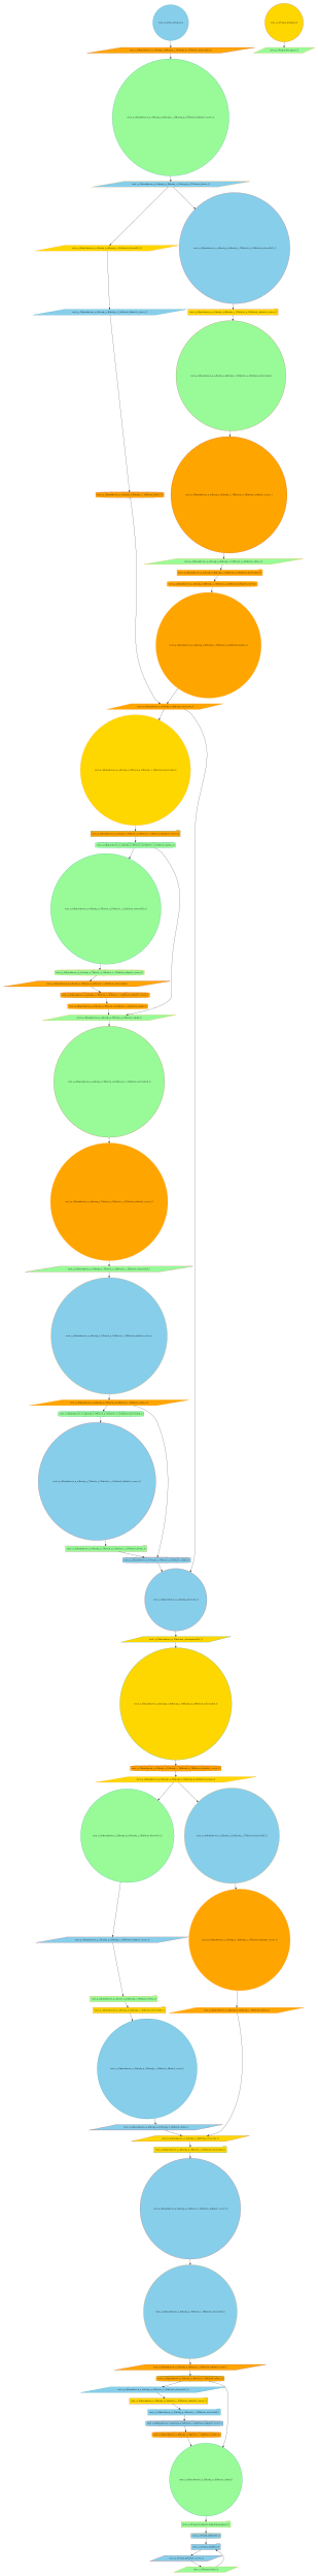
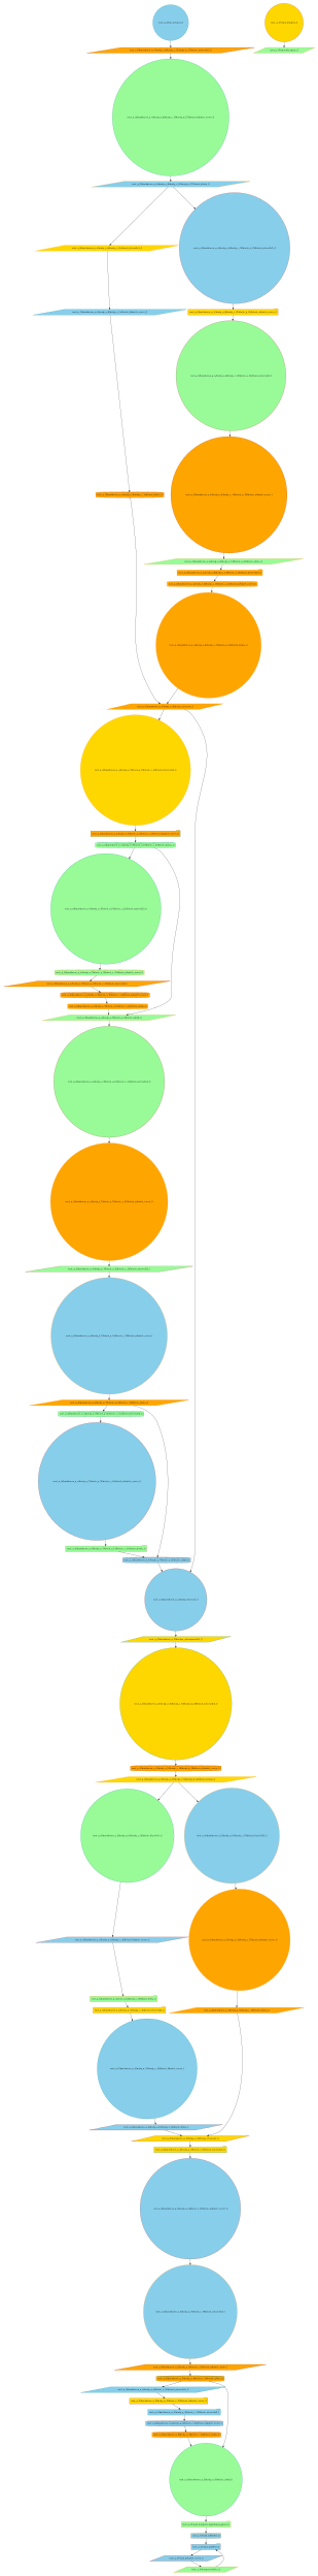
  digraph {
    fontname=Montserrat
    node [color=brown fillcolor=skyblue fontname=Montserrat shape=circle style=filled]
    edge [fontname=Montserrat]
    "root_a_2/tail_a/input_0" [color=teal]
    "root_a_0/backbone_a_4/body_e_8/body_c_15/body_b_27/block_b/conv3x3_0" [fillcolor=orange shape=parallelogram]
    "root_a_0/backbone_a_4/body_e_8/body_c_15/body_b_27/block_b/batch_norm_0" [color=teal fillcolor=palegreen]
    "root_a_0/backbone_a_4/body_e_8/body_c_15/body_b_27/block_b/relu_0" [color=darkorange shape=parallelogram]
    "root_a_0/backbone_a_4/body_e_8/body_c_14/block_b/conv3x3_0" [color=darkorange fillcolor=gold shape=parallelogram]
    "root_a_0/backbone_a_4/body_e_8/body_c_13/block_a_25/block_e/conv3x3_0"
    "root_a_0/backbone_a_4/body_e_8/body_c_14/block_b/batch_norm_0" [color=teal shape=parallelogram]
    "root_a_0/backbone_a_4/body_e_8/body_c_13/block_a_25/block_e/batch_norm_0" [fillcolor=gold shape=folder]
    "root_a_0/backbone_a_4/body_e_8/body_c_14/block_b/relu_0" [fillcolor=orange shape=cylinder]
    "root_a_0/backbone_a_4/body_e_8/body_c/concat_0" [color=darkorange fillcolor=orange shape=parallelogram]
    "root_a_0/backbone_a_4/body_e_7/block_a_11/block_c_21/block_b/conv3x3_0" [color=darkorange fillcolor=gold]
    "root_a_0/backbone_a_4/body_e/concat_0"
    "root_a_0/backbone_a_4/body_e_8/body_c_13/block_a_25/block_e/conv3x3_1" [fillcolor=palegreen]
    "root_a_0/backbone_a_4/body_e_8/body_c_13/block_a_25/block_e/batch_norm_1" [fillcolor=orange]
    "root_a_0/backbone_a_4/body_e_8/body_c_13/block_a_25/block_e/relu_0" [color=darkorange fillcolor=palegreen shape=parallelogram]
    "root_a_0/backbone_a_4/body_e_8/body_c_13/block_a_26/block_b/conv3x3_0" [color=darkorange fillcolor=orange shape=folder]
    "root_a_0/backbone_a_4/body_e_8/body_c_13/block_a_26/block_b/batch_norm_0" [color=darkorange fillcolor=orange shape=cylinder]
    "root_a_0/backbone_a_4/body_e_8/body_c_13/block_a_26/block_b/relu_0" [color=darkorange fillcolor=orange]
    "root_a_0/backbone_a_4/body_e_7/block_a_11/block_c_21/block_b/batch_norm_0" [color=teal fillcolor=orange shape=folder]
    "root_a_0/backbone_a_3/blocksr_a/maxpool2x2_0" [color=teal fillcolor=gold shape=parallelogram]
    "root_a_0/backbone_a_4/body_e_7/block_a_11/block_c_21/block_b/relu_0" [color=teal fillcolor=palegreen shape=cylinder]
    "root_a_0/backbone_a_4/body_e_7/block_a_11/block_c_22/block_e/conv3x3_0" [color=teal fillcolor=palegreen]
    "root_a_0/backbone_a_4/body_e_7/block_a_11/block_c/add_0" [color=darkorange fillcolor=palegreen shape=parallelogram]
    "root_a_0/backbone_a_4/body_e_7/block_a_11/block_c_22/block_e/batch_norm_0" [color=darkorange fillcolor=palegreen shape=cylinder]
    "root_a_0/backbone_a_4/body_e_7/block_a_12/block_c_23/block_e/conv3x3_0" [fillcolor=palegreen]
    "root_a_0/backbone_a_4/body_e_7/block_a_11/block_c_22/block_e/conv3x3_1" [fillcolor=orange shape=parallelogram]
    "root_a_0/backbone_a_4/body_e_7/block_a_11/block_c_22/block_e/batch_norm_1" [fillcolor=orange shape=cylinder]
    "root_a_0/backbone_a_4/body_e_7/block_a_11/block_c_22/block_e/relu_0" [color=darkorange fillcolor=orange shape=cylinder]
    "root_a_0/backbone_a_4/body_e_7/block_a_12/block_c_23/block_e/batch_norm_0" [color=darkorange fillcolor=orange]
    "root_a_0/backbone_a_4/body_e_7/block_a_12/block_c_23/block_e/conv3x3_1" [fillcolor=palegreen shape=parallelogram]
    "root_a_0/backbone_a_4/body_e_7/block_a_12/block_c_23/block_e/batch_norm_1" [color=darkorange]
    "root_a_0/backbone_a_4/body_e_7/block_a_12/block_c_23/block_e/relu_0" [color=darkorange fillcolor=orange shape=parallelogram]
    "root_a_0/backbone_a_4/body_e_7/block_a_12/block_c_24/block_b/conv3x3_0" [color=teal fillcolor=palegreen shape=cylinder]
    "root_a_0/backbone_a_4/body_e_7/block_a_12/block_c/add_0" [shape=cylinder]
    "root_a_0/backbone_a_4/body_e_7/block_a_12/block_c_24/block_b/batch_norm_0"
    "root_a_0/backbone_a_4/body_e_7/block_a_12/block_c_24/block_b/relu_0" [fillcolor=palegreen shape=folder]
    "root_a_0/backbone_a_5/body_a_10/body_c_18/body_b_28/block_b/conv3x3_0" [color=teal fillcolor=gold]
    "root_a_0/backbone_a_5/body_a_10/body_c_18/body_b_28/block_b/batch_norm_0" [fillcolor=orange shape=cylinder]
    "root_a_0/backbone_a_5/body_a_10/body_c_18/body_b_28/block_b/relu_0" [color=darkorange fillcolor=gold shape=parallelogram]
    "root_a_0/backbone_a_5/body_a_10/body_c_16/block_f/conv1x1_0" [color=teal fillcolor=palegreen]
    "root_a_0/backbone_a_5/body_a_10/body_c_17/block_b/conv3x3_0" [color=darkorange]
    "root_a_0/backbone_a_5/body_a_10/body_c_16/block_f/batch_norm_0" [shape=parallelogram]
    "root_a_0/backbone_a_5/body_a_10/body_c_17/block_b/batch_norm_0" [color=darkorange fillcolor=orange]
    n44 [color=darkorange fillcolor=palegreen label="root_a_0/backbone_a_5/conv_a_10/body_c_16/block_f/relu_0" shape=folder]
    "root_a_0/backbone_a_5/body_a_10/body_c_16/block_f/conv3x3_0" [fillcolor=gold shape=folder]
    "root_a_0/backbone_a_5/body_a_10/body_c_16/block_f/batch_norm_1" [color=teal]
    "root_a_0/backbone_a_5/body_a_10/body_c_16/block_f/relu_1" [shape=parallelogram]
    "root_a_0/backbone_a_5/body_a_10/body_c/concat_0" [fillcolor=gold shape=parallelogram]
    "root_a_0/backbone_a_5/body_a_9/block_c_19/block_e/conv3x3_0" [color=teal fillcolor=gold shape=folder]
    "root_a_0/backbone_a_5/body_a_10/body_c_17/block_b/relu_0" [color=darkorange fillcolor=orange shape=parallelogram]
    "root_a_0/backbone_a_5/body_a_9/block_c_19/block_e/batch_norm_0"
    "root_a_0/backbone_a_5/body_a_9/block_c_19/block_e/conv3x3_1" [color=darkorange]
    "root_a_0/backbone_a_5/body_a_9/block_c_19/block_e/batch_norm_1" [fillcolor=orange shape=parallelogram]
    "root_a_0/backbone_a_5/body_a_9/block_c_19/block_e/relu_0" [color=teal fillcolor=orange shape=cylinder]
    "root_a_0/backbone_a_5/body_a_9/block_c_20/block_e/conv3x3_0" [color=teal shape=parallelogram]
    "root_a_0/backbone_a_5/body_a_9/block_c/add_0" [color=teal fillcolor=palegreen]
    "root_a_0/backbone_a_5/body_a_9/block_c_20/block_e/batch_norm_0" [fillcolor=gold shape=folder]
    "root_a_1/head_b_6/pool_b/globalavgpool_0" [color=darkorange fillcolor=palegreen shape=folder]
    "root_a_0/backbone_a_5/body_a_9/block_c_20/block_e/conv3x3_1" [color=teal shape=folder]
    "root_a_0/backbone_a_5/body_a_9/block_c_20/block_e/batch_norm_1" [shape=cylinder]
    "root_a_0/backbone_a_5/body_a_9/block_c_20/block_e/relu_0" [fillcolor=orange shape=cylinder]
    "root_a_1/head_b/flatten_0" [color=darkorange shape=cylinder]
    "root_a_1/head_b/affine_0" [shape=folder]
    "root_a_1/head_b/batch_norm_0" [shape=parallelogram]
-   "root_a_1/head_b/relu_0" [color=darkorange fillcolor=palegreen shape=parallelogram]
+   "root_a_1/head_b/relu_0" [color=darkorange fillcolor=palegreen shape=parallelogram label="root_a_1/maxpool_b/relu_0"]
    "root_a_1/head_b/logits_0" [fillcolor=gold]
    "root_a_1/head_b/output_0" [color=darkorange fillcolor=palegreen shape=parallelogram]
    "root_a_2/tail_a/input_0" -> "root_a_0/backbone_a_4/body_e_8/body_c_15/body_b_27/block_b/conv3x3_0"
    "root_a_0/backbone_a_4/body_e_8/body_c_15/body_b_27/block_b/conv3x3_0" -> "root_a_0/backbone_a_4/body_e_8/body_c_15/body_b_27/block_b/batch_norm_0"
    "root_a_0/backbone_a_4/body_e_8/body_c_15/body_b_27/block_b/batch_norm_0" -> "root_a_0/backbone_a_4/body_e_8/body_c_15/body_b_27/block_b/relu_0"
    "root_a_0/backbone_a_4/body_e_8/body_c_15/body_b_27/block_b/relu_0" -> "root_a_0/backbone_a_4/body_e_8/body_c_14/block_b/conv3x3_0"
    "root_a_0/backbone_a_4/body_e_8/body_c_15/body_b_27/block_b/relu_0" -> "root_a_0/backbone_a_4/body_e_8/body_c_13/block_a_25/block_e/conv3x3_0"
    "root_a_0/backbone_a_4/body_e_8/body_c_14/block_b/conv3x3_0" -> "root_a_0/backbone_a_4/body_e_8/body_c_14/block_b/batch_norm_0"
    "root_a_0/backbone_a_4/body_e_8/body_c_13/block_a_25/block_e/conv3x3_0" -> "root_a_0/backbone_a_4/body_e_8/body_c_13/block_a_25/block_e/batch_norm_0"
    "root_a_0/backbone_a_4/body_e_8/body_c_14/block_b/batch_norm_0" -> "root_a_0/backbone_a_4/body_e_8/body_c_14/block_b/relu_0"
    "root_a_0/backbone_a_4/body_e_8/body_c_13/block_a_25/block_e/batch_norm_0" -> "root_a_0/backbone_a_4/body_e_8/body_c_13/block_a_25/block_e/conv3x3_1"
    "root_a_0/backbone_a_4/body_e_8/body_c_14/block_b/relu_0" -> "root_a_0/backbone_a_4/body_e_8/body_c/concat_0"
    "root_a_0/backbone_a_4/body_e_8/body_c/concat_0" -> "root_a_0/backbone_a_4/body_e_7/block_a_11/block_c_21/block_b/conv3x3_0"
    "root_a_0/backbone_a_4/body_e_8/body_c/concat_0" -> "root_a_0/backbone_a_4/body_e/concat_0"
    "root_a_0/backbone_a_4/body_e_7/block_a_11/block_c_21/block_b/conv3x3_0" -> "root_a_0/backbone_a_4/body_e_7/block_a_11/block_c_21/block_b/batch_norm_0"
    "root_a_0/backbone_a_4/body_e/concat_0" -> "root_a_0/backbone_a_3/blocksr_a/maxpool2x2_0"
    "root_a_0/backbone_a_4/body_e_8/body_c_13/block_a_25/block_e/conv3x3_1" -> "root_a_0/backbone_a_4/body_e_8/body_c_13/block_a_25/block_e/batch_norm_1"
    "root_a_0/backbone_a_4/body_e_8/body_c_13/block_a_25/block_e/batch_norm_1" -> "root_a_0/backbone_a_4/body_e_8/body_c_13/block_a_25/block_e/relu_0"
    "root_a_0/backbone_a_4/body_e_8/body_c_13/block_a_25/block_e/relu_0" -> "root_a_0/backbone_a_4/body_e_8/body_c_13/block_a_26/block_b/conv3x3_0"
    "root_a_0/backbone_a_4/body_e_8/body_c_13/block_a_26/block_b/conv3x3_0" -> "root_a_0/backbone_a_4/body_e_8/body_c_13/block_a_26/block_b/batch_norm_0"
    "root_a_0/backbone_a_4/body_e_8/body_c_13/block_a_26/block_b/batch_norm_0" -> "root_a_0/backbone_a_4/body_e_8/body_c_13/block_a_26/block_b/relu_0"
    "root_a_0/backbone_a_4/body_e_8/body_c_13/block_a_26/block_b/relu_0" -> "root_a_0/backbone_a_4/body_e_8/body_c/concat_0"
    "root_a_0/backbone_a_4/body_e_7/block_a_11/block_c_21/block_b/batch_norm_0" -> "root_a_0/backbone_a_4/body_e_7/block_a_11/block_c_21/block_b/relu_0"
    "root_a_0/backbone_a_3/blocksr_a/maxpool2x2_0" -> "root_a_0/backbone_a_5/body_a_10/body_c_18/body_b_28/block_b/conv3x3_0"
    "root_a_0/backbone_a_4/body_e_7/block_a_11/block_c_21/block_b/relu_0" -> "root_a_0/backbone_a_4/body_e_7/block_a_11/block_c_22/block_e/conv3x3_0"
    "root_a_0/backbone_a_4/body_e_7/block_a_11/block_c_21/block_b/relu_0" -> "root_a_0/backbone_a_4/body_e_7/block_a_11/block_c/add_0"
    "root_a_0/backbone_a_4/body_e_7/block_a_11/block_c_22/block_e/conv3x3_0" -> "root_a_0/backbone_a_4/body_e_7/block_a_11/block_c_22/block_e/batch_norm_0"
    "root_a_0/backbone_a_4/body_e_7/block_a_11/block_c/add_0" -> "root_a_0/backbone_a_4/body_e_7/block_a_12/block_c_23/block_e/conv3x3_0"
    "root_a_0/backbone_a_4/body_e_7/block_a_11/block_c_22/block_e/batch_norm_0" -> "root_a_0/backbone_a_4/body_e_7/block_a_11/block_c_22/block_e/conv3x3_1"
    "root_a_0/backbone_a_4/body_e_7/block_a_12/block_c_23/block_e/conv3x3_0" -> "root_a_0/backbone_a_4/body_e_7/block_a_12/block_c_23/block_e/batch_norm_0"
    "root_a_0/backbone_a_4/body_e_7/block_a_11/block_c_22/block_e/conv3x3_1" -> "root_a_0/backbone_a_4/body_e_7/block_a_11/block_c_22/block_e/batch_norm_1"
    "root_a_0/backbone_a_4/body_e_7/block_a_11/block_c_22/block_e/batch_norm_1" -> "root_a_0/backbone_a_4/body_e_7/block_a_11/block_c_22/block_e/relu_0"
    "root_a_0/backbone_a_4/body_e_7/block_a_11/block_c_22/block_e/relu_0" -> "root_a_0/backbone_a_4/body_e_7/block_a_11/block_c/add_0"
    "root_a_0/backbone_a_4/body_e_7/block_a_12/block_c_23/block_e/batch_norm_0" -> "root_a_0/backbone_a_4/body_e_7/block_a_12/block_c_23/block_e/conv3x3_1"
    "root_a_0/backbone_a_4/body_e_7/block_a_12/block_c_23/block_e/conv3x3_1" -> "root_a_0/backbone_a_4/body_e_7/block_a_12/block_c_23/block_e/batch_norm_1"
    "root_a_0/backbone_a_4/body_e_7/block_a_12/block_c_23/block_e/batch_norm_1" -> "root_a_0/backbone_a_4/body_e_7/block_a_12/block_c_23/block_e/relu_0"
    "root_a_0/backbone_a_4/body_e_7/block_a_12/block_c_23/block_e/relu_0" -> "root_a_0/backbone_a_4/body_e_7/block_a_12/block_c_24/block_b/conv3x3_0"
    "root_a_0/backbone_a_4/body_e_7/block_a_12/block_c_23/block_e/relu_0" -> "root_a_0/backbone_a_4/body_e_7/block_a_12/block_c/add_0"
    "root_a_0/backbone_a_4/body_e_7/block_a_12/block_c_24/block_b/conv3x3_0" -> "root_a_0/backbone_a_4/body_e_7/block_a_12/block_c_24/block_b/batch_norm_0"
    "root_a_0/backbone_a_4/body_e_7/block_a_12/block_c/add_0" -> "root_a_0/backbone_a_4/body_e/concat_0"
    "root_a_0/backbone_a_4/body_e_7/block_a_12/block_c_24/block_b/batch_norm_0" -> "root_a_0/backbone_a_4/body_e_7/block_a_12/block_c_24/block_b/relu_0"
    "root_a_0/backbone_a_4/body_e_7/block_a_12/block_c_24/block_b/relu_0" -> "root_a_0/backbone_a_4/body_e_7/block_a_12/block_c/add_0"
    "root_a_0/backbone_a_5/body_a_10/body_c_18/body_b_28/block_b/conv3x3_0" -> "root_a_0/backbone_a_5/body_a_10/body_c_18/body_b_28/block_b/batch_norm_0"
    "root_a_0/backbone_a_5/body_a_10/body_c_18/body_b_28/block_b/batch_norm_0" -> "root_a_0/backbone_a_5/body_a_10/body_c_18/body_b_28/block_b/relu_0"
    "root_a_0/backbone_a_5/body_a_10/body_c_18/body_b_28/block_b/relu_0" -> "root_a_0/backbone_a_5/body_a_10/body_c_16/block_f/conv1x1_0"
    "root_a_0/backbone_a_5/body_a_10/body_c_18/body_b_28/block_b/relu_0" -> "root_a_0/backbone_a_5/body_a_10/body_c_17/block_b/conv3x3_0"
    "root_a_0/backbone_a_5/body_a_10/body_c_16/block_f/conv1x1_0" -> "root_a_0/backbone_a_5/body_a_10/body_c_16/block_f/batch_norm_0"
    "root_a_0/backbone_a_5/body_a_10/body_c_17/block_b/conv3x3_0" -> "root_a_0/backbone_a_5/body_a_10/body_c_17/block_b/batch_norm_0"
    "root_a_0/backbone_a_5/body_a_10/body_c_16/block_f/batch_norm_0" -> n44
    "root_a_0/backbone_a_5/body_a_10/body_c_17/block_b/batch_norm_0" -> "root_a_0/backbone_a_5/body_a_10/body_c_17/block_b/relu_0"
    n44 -> "root_a_0/backbone_a_5/body_a_10/body_c_16/block_f/conv3x3_0"
    "root_a_0/backbone_a_5/body_a_10/body_c_16/block_f/conv3x3_0" -> "root_a_0/backbone_a_5/body_a_10/body_c_16/block_f/batch_norm_1"
    "root_a_0/backbone_a_5/body_a_10/body_c_16/block_f/batch_norm_1" -> "root_a_0/backbone_a_5/body_a_10/body_c_16/block_f/relu_1"
    "root_a_0/backbone_a_5/body_a_10/body_c_16/block_f/relu_1" -> "root_a_0/backbone_a_5/body_a_10/body_c/concat_0"
    "root_a_0/backbone_a_5/body_a_10/body_c/concat_0" -> "root_a_0/backbone_a_5/body_a_9/block_c_19/block_e/conv3x3_0"
    "root_a_0/backbone_a_5/body_a_9/block_c_19/block_e/conv3x3_0" -> "root_a_0/backbone_a_5/body_a_9/block_c_19/block_e/batch_norm_0"
    "root_a_0/backbone_a_5/body_a_10/body_c_17/block_b/relu_0" -> "root_a_0/backbone_a_5/body_a_10/body_c/concat_0"
    "root_a_0/backbone_a_5/body_a_9/block_c_19/block_e/batch_norm_0" -> "root_a_0/backbone_a_5/body_a_9/block_c_19/block_e/conv3x3_1"
    "root_a_0/backbone_a_5/body_a_9/block_c_19/block_e/conv3x3_1" -> "root_a_0/backbone_a_5/body_a_9/block_c_19/block_e/batch_norm_1"
    "root_a_0/backbone_a_5/body_a_9/block_c_19/block_e/batch_norm_1" -> "root_a_0/backbone_a_5/body_a_9/block_c_19/block_e/relu_0"
    "root_a_0/backbone_a_5/body_a_9/block_c_19/block_e/relu_0" -> "root_a_0/backbone_a_5/body_a_9/block_c_20/block_e/conv3x3_0"
    "root_a_0/backbone_a_5/body_a_9/block_c_19/block_e/relu_0" -> "root_a_0/backbone_a_5/body_a_9/block_c/add_0"
    "root_a_0/backbone_a_5/body_a_9/block_c_20/block_e/conv3x3_0" -> "root_a_0/backbone_a_5/body_a_9/block_c_20/block_e/batch_norm_0"
    "root_a_0/backbone_a_5/body_a_9/block_c/add_0" -> "root_a_1/head_b_6/pool_b/globalavgpool_0"
    "root_a_0/backbone_a_5/body_a_9/block_c_20/block_e/batch_norm_0" -> "root_a_0/backbone_a_5/body_a_9/block_c_20/block_e/conv3x3_1"
    "root_a_1/head_b_6/pool_b/globalavgpool_0" -> "root_a_1/head_b/flatten_0"
    "root_a_0/backbone_a_5/body_a_9/block_c_20/block_e/conv3x3_1" -> "root_a_0/backbone_a_5/body_a_9/block_c_20/block_e/batch_norm_1"
    "root_a_0/backbone_a_5/body_a_9/block_c_20/block_e/batch_norm_1" -> "root_a_0/backbone_a_5/body_a_9/block_c_20/block_e/relu_0"
    "root_a_0/backbone_a_5/body_a_9/block_c_20/block_e/relu_0" -> "root_a_0/backbone_a_5/body_a_9/block_c/add_0"
    "root_a_1/head_b/flatten_0" -> "root_a_1/head_b/affine_0"
    "root_a_1/head_b/affine_0" -> "root_a_1/head_b/batch_norm_0"
    "root_a_1/head_b/batch_norm_0" -> "root_a_1/head_b/relu_0"
    "root_a_1/head_b/relu_0" -> "root_a_1/head_b/affine_0"
    "root_a_1/head_b/logits_0" -> "root_a_1/head_b/output_0"
  }
